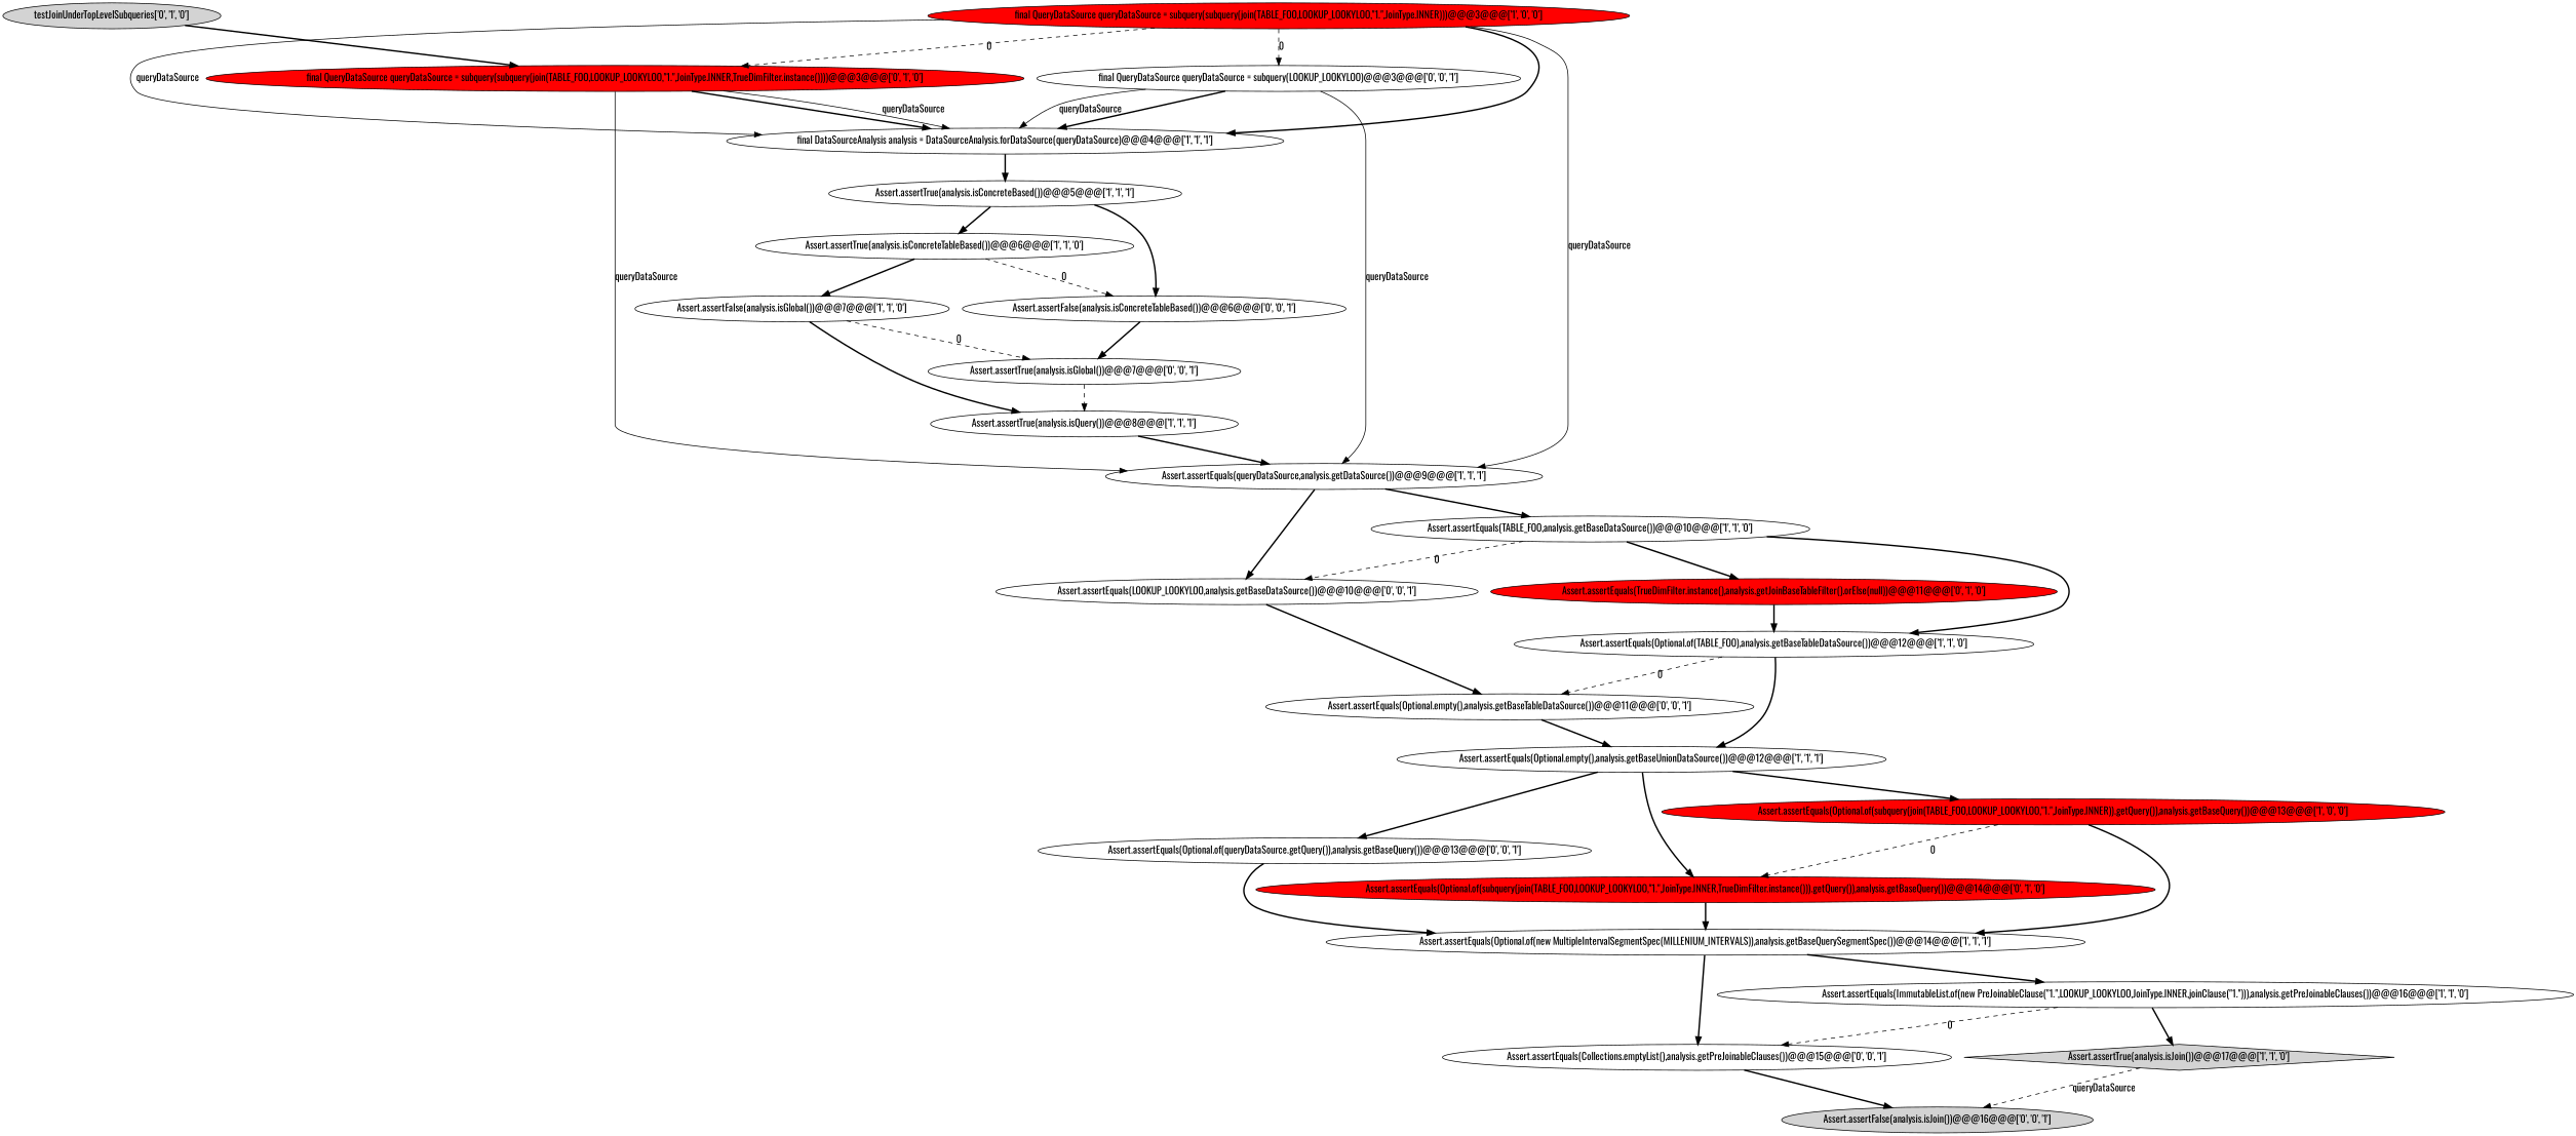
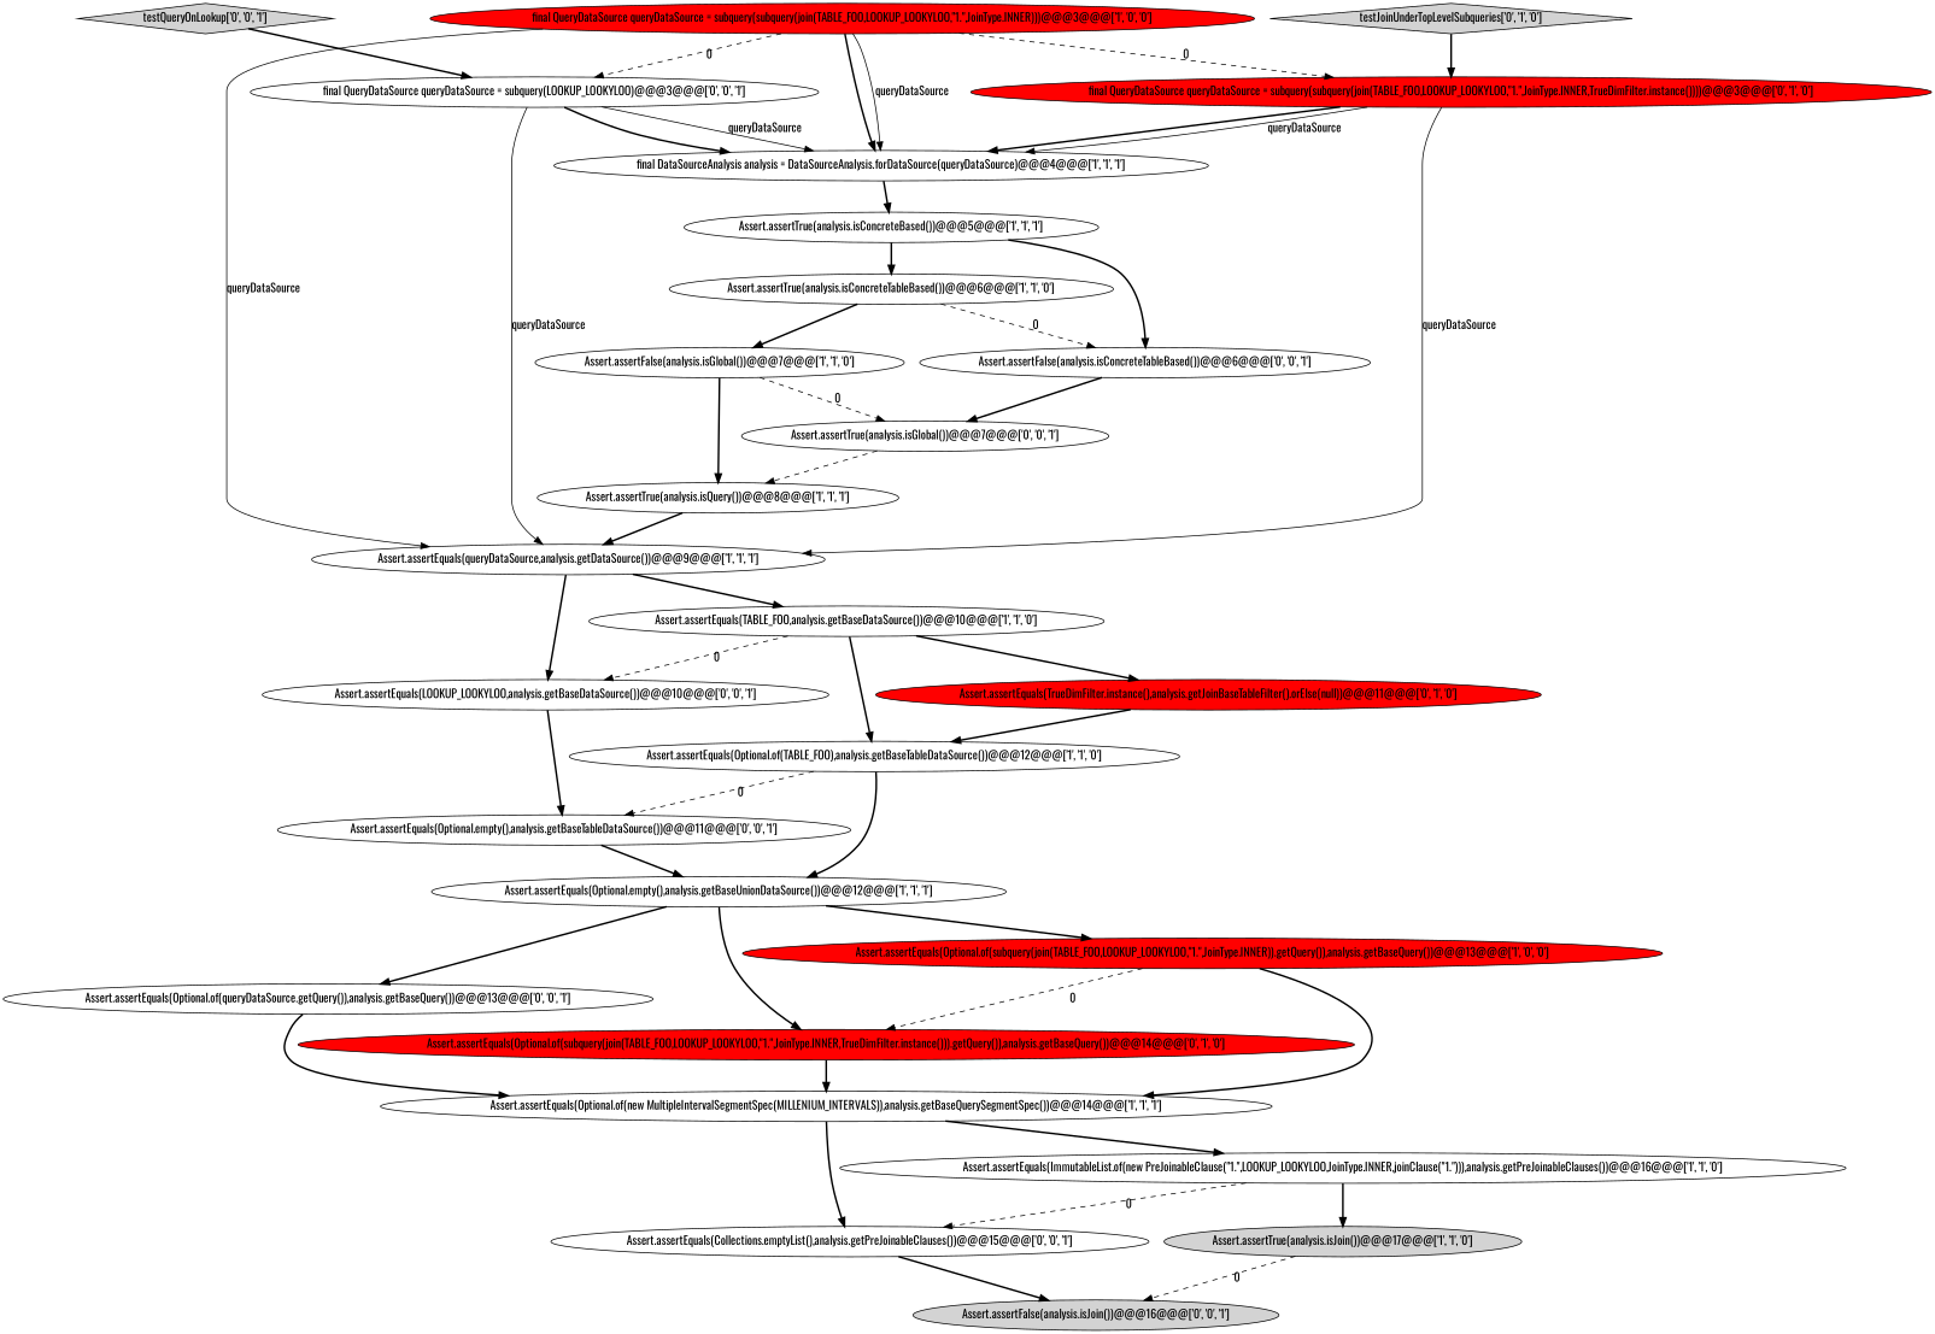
  digraph {
    fontname=Oswald
    node [fillcolor=white fontname=Oswald shape=ellipse style=filled]
    edge [fontname=Oswald style=bold]
    n1 [label="final QueryDataSource queryDataSource = subquery(LOOKUP_LOOKYLOO)@@@3@@@['0', '0', '1']"]
    n2 [label="final DataSourceAnalysis analysis = DataSourceAnalysis.forDataSource(queryDataSource)@@@4@@@['1', '1', '1']"]
    n3 [label="Assert.assertEquals(queryDataSource,analysis.getDataSource())@@@9@@@['1', '1', '1']"]
    n4 [label="Assert.assertTrue(analysis.isConcreteBased())@@@5@@@['1', '1', '1']"]
    n5 [label="Assert.assertEquals(LOOKUP_LOOKYLOO,analysis.getBaseDataSource())@@@10@@@['0', '0', '1']"]
    n6 [label="Assert.assertEquals(TABLE_FOO,analysis.getBaseDataSource())@@@10@@@['1', '1', '0']"]
    n7 [fillcolor=lightgray label="Assert.assertFalse(analysis.isJoin())@@@16@@@['0', '0', '1']"]
    n8 [label="Assert.assertTrue(analysis.isConcreteTableBased())@@@6@@@['1', '1', '0']"]
    n9 [label="Assert.assertFalse(analysis.isGlobal())@@@7@@@['1', '1', '0']"]
    n10 [label="Assert.assertFalse(analysis.isConcreteTableBased())@@@6@@@['0', '0', '1']"]
    n11 [label="Assert.assertTrue(analysis.isGlobal())@@@7@@@['0', '0', '1']"]
    n12 [label="Assert.assertTrue(analysis.isQuery())@@@8@@@['1', '1', '1']"]
+   n13 [fillcolor=lightgray label="testQueryOnLookup['0', '0', '1']" shape=diamond]
    n14 [label="Assert.assertEquals(Optional.empty(),analysis.getBaseTableDataSource())@@@11@@@['0', '0', '1']"]
    n15 [label="Assert.assertEquals(Optional.empty(),analysis.getBaseUnionDataSource())@@@12@@@['1', '1', '1']"]
    n16 [label="Assert.assertEquals(Optional.of(queryDataSource.getQuery()),analysis.getBaseQuery())@@@13@@@['0', '0', '1']"]
    n17 [fillcolor=red label="Assert.assertEquals(Optional.of(subquery(join(TABLE_FOO,LOOKUP_LOOKYLOO,\"1.\",JoinType.INNER,TrueDimFilter.instance())).getQuery()),analysis.getBaseQuery())@@@14@@@['0', '1', '0']"]
    n18 [fillcolor=red label="Assert.assertEquals(Optional.of(subquery(join(TABLE_FOO,LOOKUP_LOOKYLOO,\"1.\",JoinType.INNER)).getQuery()),analysis.getBaseQuery())@@@13@@@['1', '0', '0']"]
    n19 [label="Assert.assertEquals(Optional.of(TABLE_FOO),analysis.getBaseTableDataSource())@@@12@@@['1', '1', '0']"]
    n20 [fillcolor=red label="Assert.assertEquals(TrueDimFilter.instance(),analysis.getJoinBaseTableFilter().orElse(null))@@@11@@@['0', '1', '0']"]
    n21 [label="Assert.assertEquals(Optional.of(new MultipleIntervalSegmentSpec(MILLENIUM_INTERVALS)),analysis.getBaseQuerySegmentSpec())@@@14@@@['1', '1', '1']"]
    n22 [label="Assert.assertEquals(Collections.emptyList(),analysis.getPreJoinableClauses())@@@15@@@['0', '0', '1']"]
    n23 [label="Assert.assertEquals(ImmutableList.of(new PreJoinableClause(\"1.\",LOOKUP_LOOKYLOO,JoinType.INNER,joinClause(\"1.\"))),analysis.getPreJoinableClauses())@@@16@@@['1', '1', '0']"]
-   n24 [fillcolor=lightgray label="Assert.assertTrue(analysis.isJoin())@@@17@@@['1', '1', '0']" shape=diamond]
-   n25 [fillcolor=lightgray label="testJoinUnderTopLevelSubqueries['0', '1', '0']"]
+   n24 [fillcolor=lightgray label="Assert.assertTrue(analysis.isJoin())@@@17@@@['1', '1', '0']"]
+   n25 [fillcolor=lightgray label="testJoinUnderTopLevelSubqueries['0', '1', '0']" shape=diamond]
    n26 [fillcolor=red label="final QueryDataSource queryDataSource = subquery(subquery(join(TABLE_FOO,LOOKUP_LOOKYLOO,\"1.\",JoinType.INNER,TrueDimFilter.instance())))@@@3@@@['0', '1', '0']"]
    n27 [fillcolor=red label="final QueryDataSource queryDataSource = subquery(subquery(join(TABLE_FOO,LOOKUP_LOOKYLOO,\"1.\",JoinType.INNER)))@@@3@@@['1', '0', '0']"]
    n1 -> n2
    n1 -> n2 [label=queryDataSource style=solid]
    n1 -> n3 [label=queryDataSource style=solid]
    n2 -> n4
    n3 -> n5
    n3 -> n6
    n4 -> n8
    n4 -> n10
    n5 -> n14
    n6 -> n5 [label=0 style=dashed]
    n6 -> n19
    n6 -> n20
    n8 -> n9
    n8 -> n10 [label=0 style=dashed]
    n9 -> n11 [label=0 style=dashed]
    n9 -> n12
    n10 -> n11
    n11 -> n12 [style=dashed]
    n12 -> n3
+   n13 -> n1
    n14 -> n15
    n15 -> n16
    n15 -> n17
    n15 -> n18
    n16 -> n21
    n17 -> n21
    n18 -> n17 [label=0 style=dashed]
    n18 -> n21
    n19 -> n14 [label=0 style=dashed]
    n19 -> n15
    n20 -> n19
    n21 -> n22
    n21 -> n23
    n22 -> n7
    n23 -> n22 [label=0 style=dashed]
    n23 -> n24
-   n24 -> n7 [label=queryDataSource style=dashed]
+   n24 -> n7 [label=0 style=dashed]
    n25 -> n26
    n26 -> n2
    n26 -> n2 [label=queryDataSource style=solid]
    n26 -> n3 [label=queryDataSource style=solid]
    n27 -> n1 [label=0 style=dashed]
    n27 -> n2
    n27 -> n2 [label=queryDataSource style=solid]
    n27 -> n3 [label=queryDataSource style=solid]
    n27 -> n26 [label=0 style=dashed]
  }
